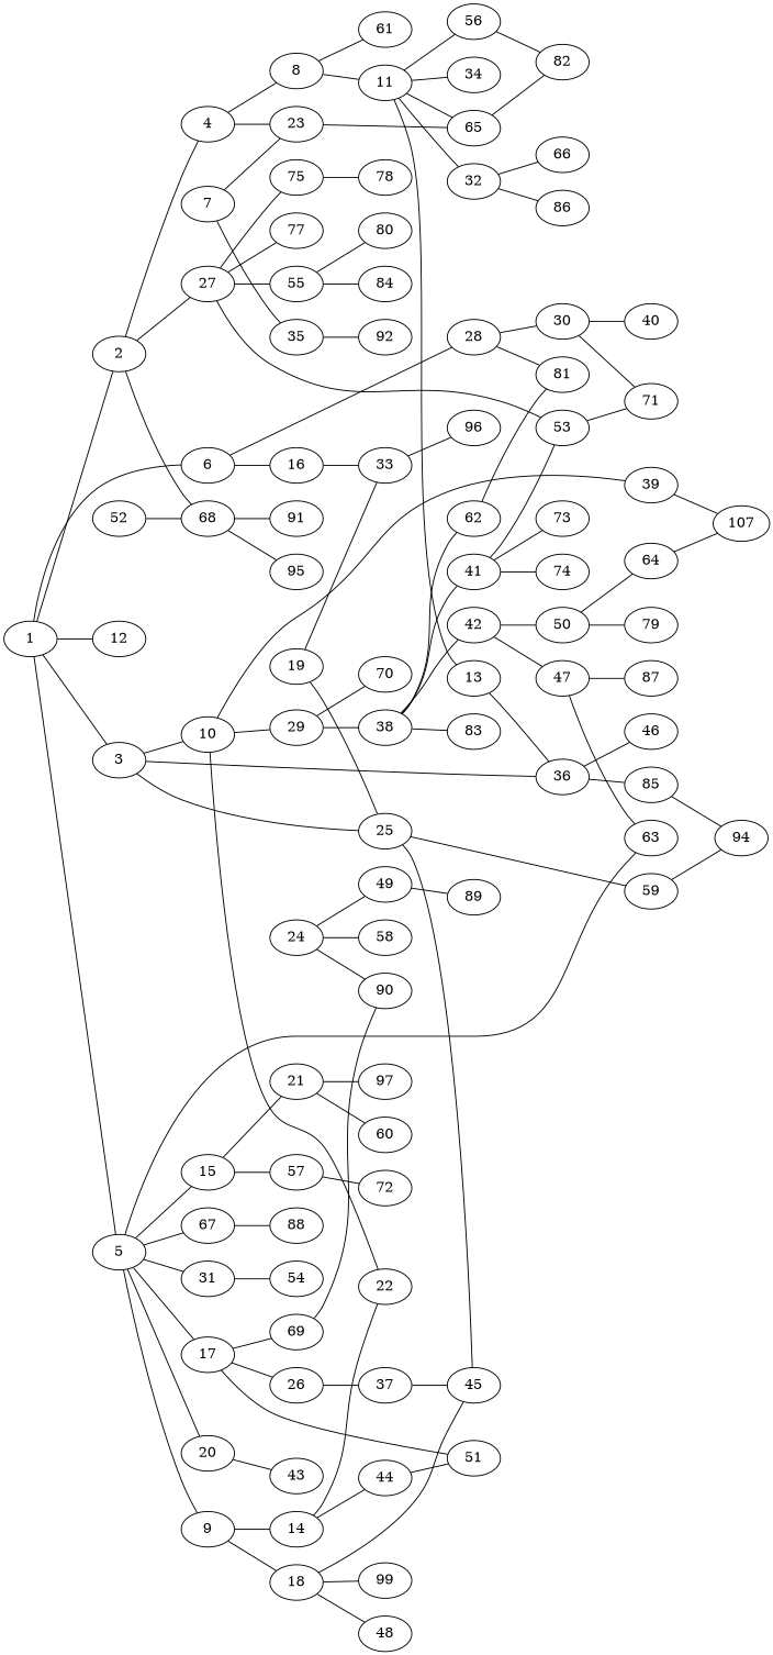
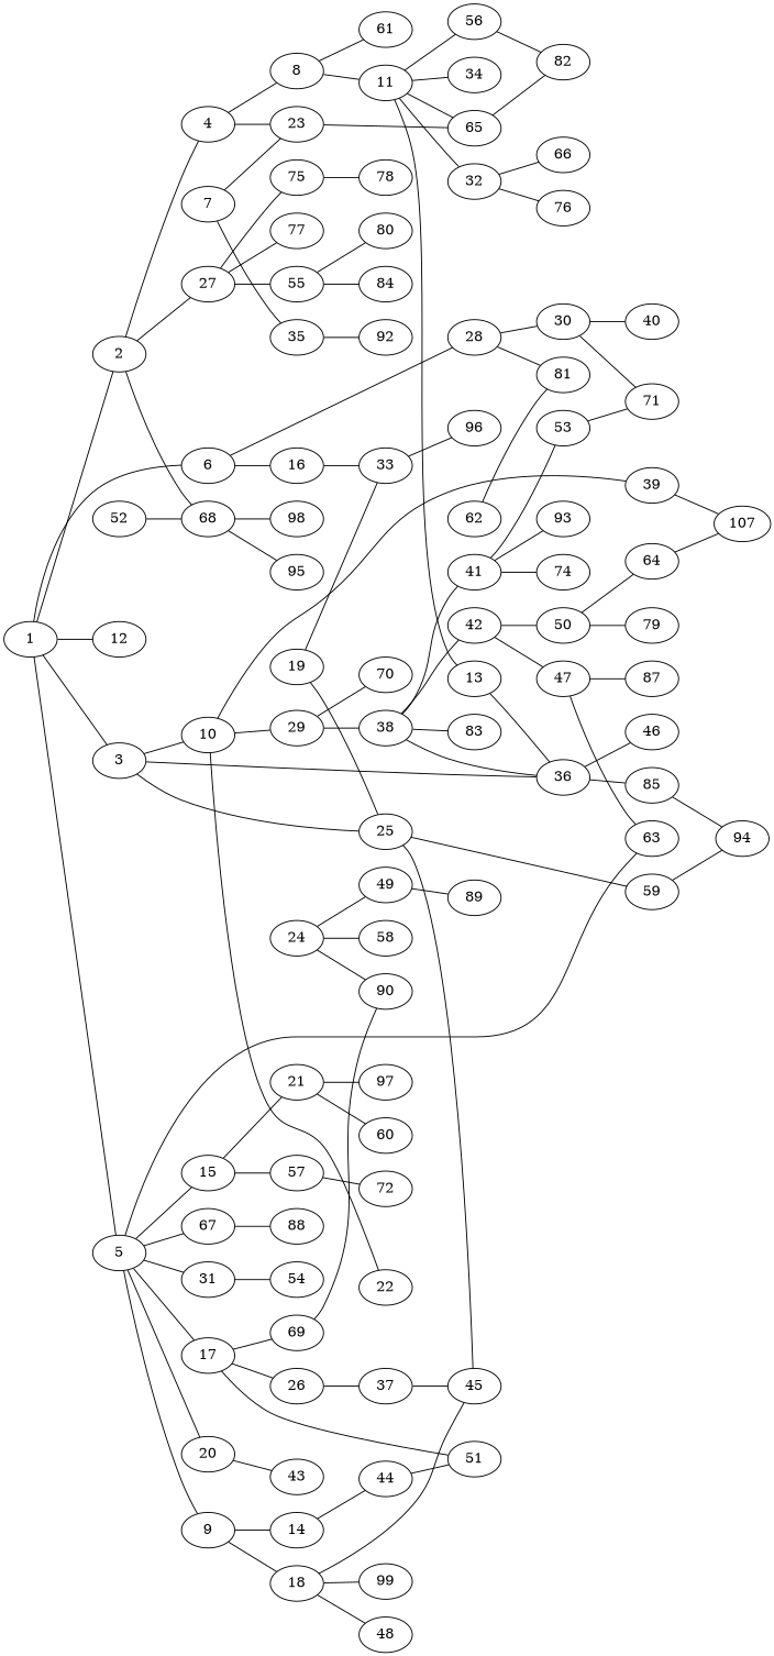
  graph {
    rankdir=LR
    1
    2
    3
    5
    6
    12
    4
    27
    68
    10
    25
    36
    9
    15
    17
    20
    31
    63
    67
    16
    28
    8
    23
    19
    33
    53
    55
    75
    77
    95
-   98 [label=91]
+   98
    22
    29
    39
    24
    49
    58
    90
    45
    59
    46
    85
    7
    35
    14
    18
    21
    57
    26
    51
    69
    43
    54
    88
    30
    81
    11
    61
    65
    96
    71
    80
    84
    78
    38
    70
    n67 [label=107]
    89
    94
    13
    32
    34
    56
    52
    82
    92
    44
    48
    99
    60
    97
    72
    37
    40
    66
-   76 [label=86]
+   76
    42
    41
    62
    83
    47
    50
    74
-   93 [label=73]
+   93
    87
    64
    79
    1 -- 2
    1 -- 3
    1 -- 5
    1 -- 6
    1 -- 12
    2 -- 4
    2 -- 27
    2 -- 68
    3 -- 10
    3 -- 25
    3 -- 36
    5 -- 9
    5 -- 15
    5 -- 17
    5 -- 20
    5 -- 31
    5 -- 63
    5 -- 67
    6 -- 16
    6 -- 28
    4 -- 8
    4 -- 23
-   27 -- 53
    27 -- 55
    27 -- 75
    27 -- 77
    68 -- 95
    68 -- 98
    10 -- 22
    10 -- 29
    10 -- 39
    25 -- 45
    25 -- 59
    36 -- 46
    36 -- 85
    9 -- 14
    9 -- 18
    15 -- 21
    15 -- 57
    17 -- 26
    17 -- 51
    17 -- 69
    20 -- 43
    31 -- 54
    67 -- 88
    16 -- 33
    28 -- 30
    28 -- 81
    8 -- 11
    8 -- 61
    23 -- 65
    19 -- 25
    19 -- 33
    33 -- 96
    53 -- 71
    55 -- 80
    55 -- 84
    75 -- 78
    29 -- 38
    29 -- 70
    39 -- n67
    24 -- 49
    24 -- 58
    24 -- 90
    49 -- 89
    59 -- 94
    85 -- 94
    7 -- 23
    7 -- 35
    35 -- 92
-   14 -- 22
    14 -- 44
    18 -- 45
    18 -- 48
    18 -- 99
    21 -- 60
    21 -- 97
    57 -- 72
    26 -- 37
    69 -- 90
    30 -- 71
    30 -- 40
    11 -- 65
    11 -- 13
    11 -- 32
    11 -- 34
    11 -- 56
    65 -- 82
    38 -- 42
    38 -- 41
-   38 -- 62
+   38 -- 36
    38 -- 83
    13 -- 36
    32 -- 66
    32 -- 76
    56 -- 82
    52 -- 68
    44 -- 51
    37 -- 45
    42 -- 47
    42 -- 50
    41 -- 53
    41 -- 74
    41 -- 93
    62 -- 81
    47 -- 63
    47 -- 87
    50 -- 64
    50 -- 79
    64 -- n67
  }
